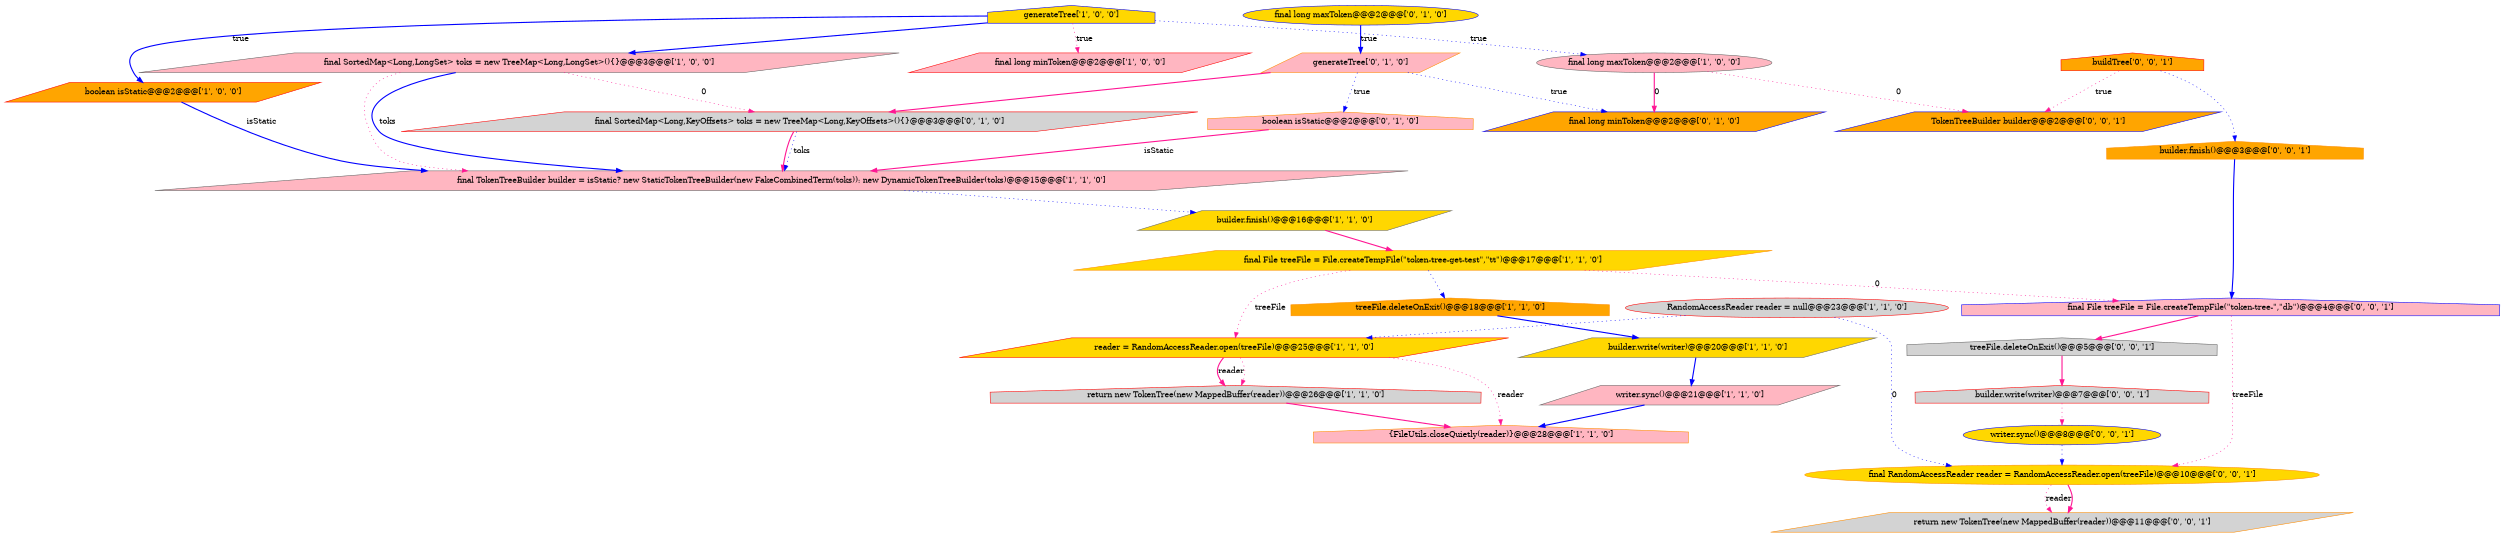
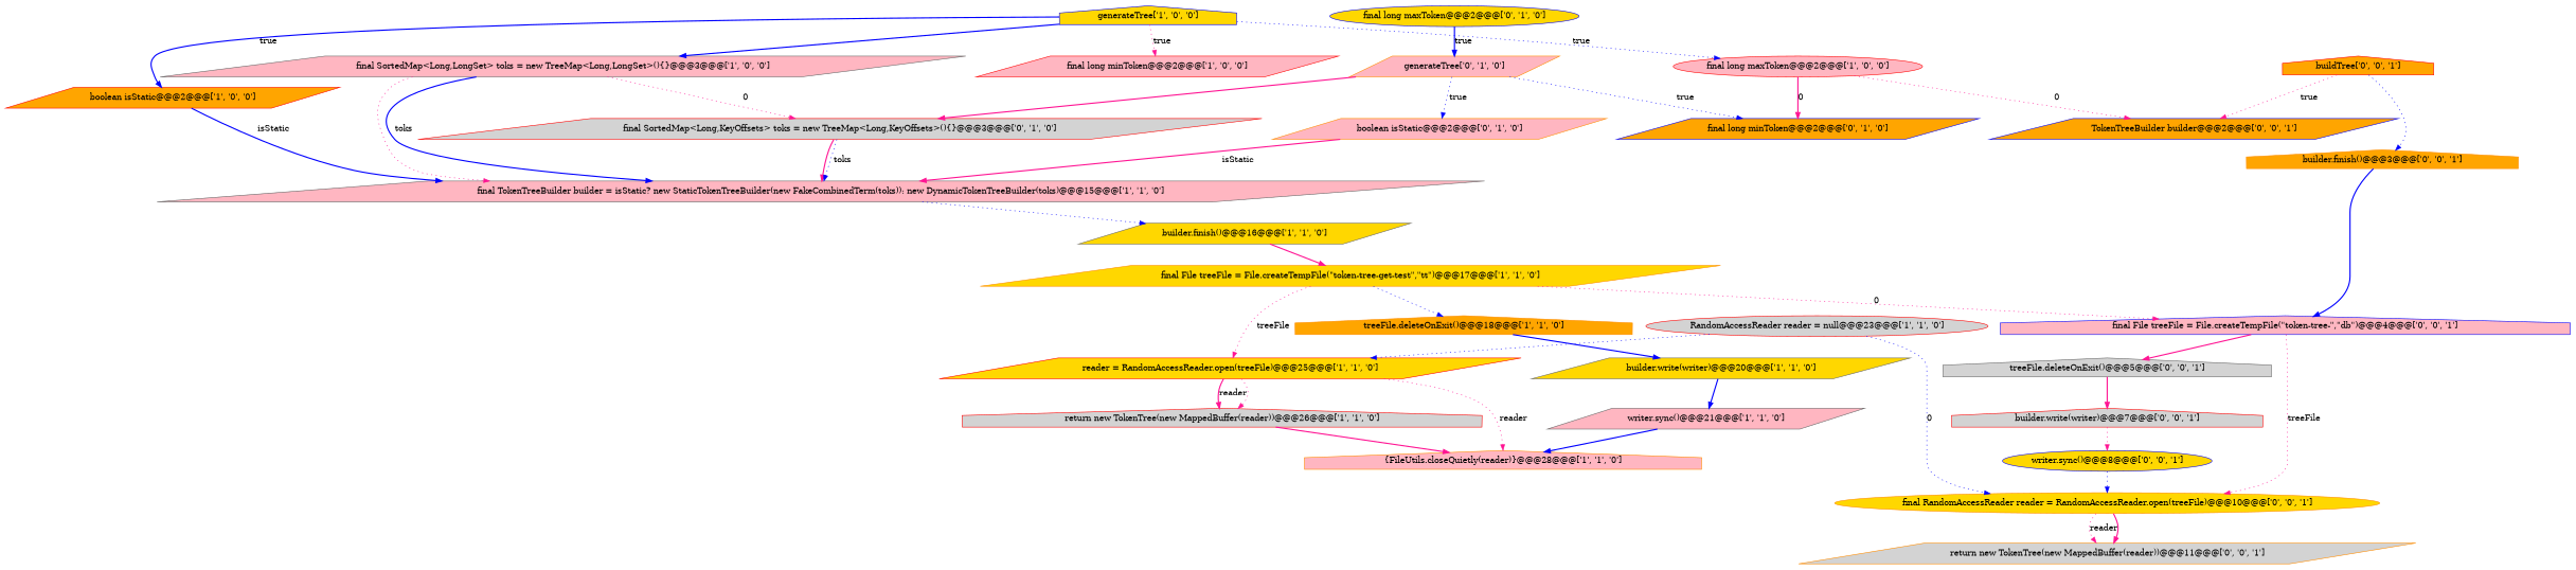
  digraph {
    node [color=red fillcolor=lightpink shape=parallelogram style=filled]
    edge [color=deeppink style=dotted]
    n1 [color=darkorange fillcolor=orange label="treeFile.deleteOnExit()@@@18@@@['1', '1', '0']" shape=house]
    n2 [color=gray40 fillcolor=gold label="builder.write(writer)@@@20@@@['1', '1', '0']"]
    n3 [color=gray40 label="writer.sync()@@@21@@@['1', '1', '0']"]
    n4 [color=gray40 fillcolor=gold label="builder.finish()@@@16@@@['1', '1', '0']"]
    n5 [color=darkorange fillcolor=gold label="final File treeFile = File.createTempFile(\"token-tree-get-test\",\"tt\")@@@17@@@['1', '1', '0']"]
    n6 [fillcolor=gold label="reader = RandomAccessReader.open(treeFile)@@@25@@@['1', '1', '0']"]
    n7 [color=blue label="final File treeFile = File.createTempFile(\"token-tree-\",\"db\")@@@4@@@['0', '0', '1']" shape=house]
    n8 [color=blue fillcolor=orange label="final long minToken@@@2@@@['0', '1', '0']"]
-   n9 [color=gray40 label="final long maxToken@@@2@@@['1', '0', '0']" shape=ellipse]
+   n9 [label="final long maxToken@@@2@@@['1', '0', '0']" shape=ellipse]
    n10 [color=blue fillcolor=orange label="TokenTreeBuilder builder@@@2@@@['0', '0', '1']"]
    n11 [fillcolor=orange label="buildTree['0', '0', '1']" shape=house]
    n12 [color=darkorange fillcolor=orange label="builder.finish()@@@3@@@['0', '0', '1']" shape=house]
    n13 [label="final long minToken@@@2@@@['1', '0', '0']"]
    n14 [color=gray40 fillcolor=lightgrey label="treeFile.deleteOnExit()@@@5@@@['0', '0', '1']" shape=house]
    n15 [fillcolor=lightgrey label="builder.write(writer)@@@7@@@['0', '0', '1']" shape=house]
    n16 [color=blue fillcolor=gold label="writer.sync()@@@8@@@['0', '0', '1']" shape=ellipse]
    n17 [color=darkorange label="{FileUtils.closeQuietly(reader)}@@@28@@@['1', '1', '0']" shape=house]
    n18 [fillcolor=lightgrey label="return new TokenTree(new MappedBuffer(reader))@@@26@@@['1', '1', '0']" shape=house]
    n19 [color=darkorange fillcolor=gold label="final RandomAccessReader reader = RandomAccessReader.open(treeFile)@@@10@@@['0', '0', '1']" shape=ellipse]
    n20 [color=gray40 label="final TokenTreeBuilder builder = isStatic? new StaticTokenTreeBuilder(new FakeCombinedTerm(toks)): new DynamicTokenTreeBuilder(toks)@@@15@@@['1', '1', '0']"]
    n21 [color=darkorange fillcolor=lightgrey label="return new TokenTree(new MappedBuffer(reader))@@@11@@@['0', '0', '1']"]
-   n22 [color=darkorange label="boolean isStatic@@@2@@@['0', '1', '0']" shape=house]
+   n22 [color=darkorange label="boolean isStatic@@@2@@@['0', '1', '0']"]
    n23 [fillcolor=lightgrey label="final SortedMap<Long,KeyOffsets> toks = new TreeMap<Long,KeyOffsets>(){}@@@3@@@['0', '1', '0']"]
    n24 [color=blue fillcolor=gold label="generateTree['1', '0', '0']" shape=house]
    n25 [fillcolor=orange label="boolean isStatic@@@2@@@['1', '0', '0']"]
    n26 [color=gray40 label="final SortedMap<Long,LongSet> toks = new TreeMap<Long,LongSet>(){}@@@3@@@['1', '0', '0']"]
    n27 [color=blue fillcolor=gold label="final long maxToken@@@2@@@['0', '1', '0']" shape=ellipse]
    n28 [color=darkorange label="generateTree['0', '1', '0']"]
    n29 [fillcolor=lightgrey label="RandomAccessReader reader = null@@@23@@@['1', '1', '0']" shape=ellipse]
    n1 -> n2 [color=blue style=bold]
    n2 -> n3 [color=blue style=bold]
    n3 -> n17 [color=blue style=bold]
    n4 -> n5 [style=bold]
    n5 -> n1 [color=blue]
    n5 -> n6 [label=treeFile]
    n5 -> n7 [label=0]
    n6 -> n17 [label=reader]
    n6 -> n18 [label=reader style=bold]
    n6 -> n18
    n7 -> n14 [style=bold]
    n7 -> n19 [label=treeFile]
    n9 -> n8 [label=0 style=bold]
    n9 -> n10 [label=0]
    n11 -> n10 [label=true]
    n11 -> n12 [color=blue]
    n12 -> n7 [color=blue style=bold]
    n14 -> n15 [style=bold]
    n15 -> n16
    n16 -> n19 [color=blue]
    n18 -> n17 [style=bold]
    n19 -> n21 [label=reader]
    n19 -> n21 [style=bold]
    n20 -> n4 [color=blue]
    n22 -> n20 [label=isStatic style=bold]
    n23 -> n20 [style=bold]
    n23 -> n20 [color=blue label=toks]
    n24 -> n9 [color=blue label=true]
    n24 -> n13 [label=true]
    n24 -> n25 [color=blue label=true style=bold]
    n24 -> n26 [color=blue style=bold]
    n25 -> n20 [color=blue label=isStatic style=bold]
    n26 -> n20 [color=blue label=toks style=bold]
    n26 -> n20
    n26 -> n23 [label=0]
    n27 -> n28 [color=blue label=true style=bold]
    n28 -> n8 [color=blue label=true]
    n28 -> n22 [color=blue label=true]
    n28 -> n23 [style=bold]
    n29 -> n6 [color=blue]
    n29 -> n19 [color=blue label=0]
  }
